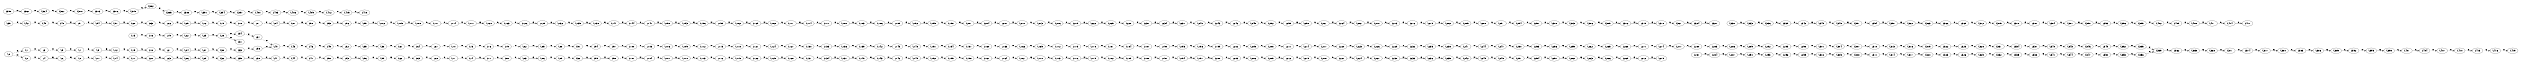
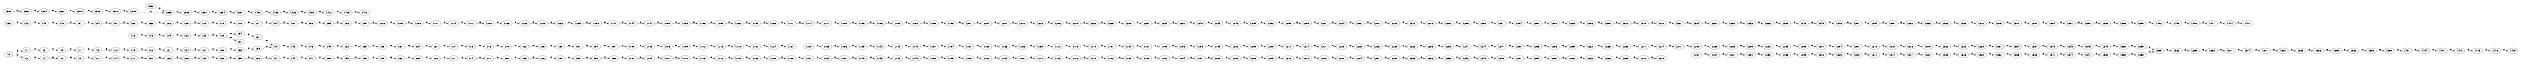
  strict digraph {
    rankdir=LR
    edge [style=dashed]
    S0
    S1
    S2
    S3
    S4
    S5
    S6
    S7
    S8
    S9
    S11
    S12
    S14
    S15
    S13
    S16
    S17
    S18
    S19
    S20
    S21
    S22
    S23
    S24
    S25
    S26
    S27
    S28
    S29
    S30
    S31
    S34
    S32
    S33
    S35
    S36
    S37
    S38
    S40
    S41
    S39
    S42
    S43
    S44
    S45
    S46
    S47
    S48
    S49
    S50
    S51
    S52
    S53
    S54
    S55
    S56
    S57
    S58
    S59
    S60
    S61
    S62
    S63
    S64
    S65
    S66
    S67
    S68
    S69
    S70
    S71
    S72
    S73
    S74
    S75
    S76
    S77
    S78
    S79
    S80
    S81
    S82
    S83
    S84
    S85
    S86
    S87
    S88
    S89
    S90
    S91
    S92
    S93
    S94
    S95
    S96
    S97
    S98
    S99
    S100
    S101
    S102
    S103
    S104
    S105
    S106
    S107
    S108
    S109
    S110
    S111
    S112
    S113
    S114
    S115
    S116
    S117
    S118
    S119
    S120
    S121
    S122
    S123
    S124
    S125
    S126
    S127
    S128
    S129
    S130
    S131
    S132
    S133
    S134
    S135
    S136
    S137
    S138
    S139
    S140
    S141
    S142
    S143
    S144
    S145
    S146
    S147
    S148
    S149
    S150
    S151
    S152
    S153
    S154
    S155
    S156
    S157
    S158
    S159
    S160
    S161
    S162
    S163
    S164
    S165
    S166
    S167
    S168
    S169
    S170
    S171
    S172
    S173
    S174
    S175
    S176
    S177
    S178
    S179
    S180
    S181
    S182
    S183
    S184
    S185
    S186
    S187
    S188
    S189
    S190
    S191
    S192
    S193
    S194
    S195
    S196
    S197
    S198
    S199
    S200
    S201
    S202
    S203
    S204
    S205
    S206
    S207
    S208
    S209
    S210
    S211
    S212
    S213
    S214
    S215
    S216
    S217
    S218
    S219
    S220
    S221
    S222
    S223
    S224
    S225
    S226
    S227
    S228
    S229
    S230
    S231
    S232
    S233
    S234
    S235
    S236
    S237
    S238
    S239
    S240
    S241
    S242
    S243
    S244
    S245
    S246
    S247
    S248
    S249
    S250
    S251
    S252
    S253
    S254
    S255
    S256
    S257
    S258
    S259
    S260
    S261
    S262
    S263
    S264
    S265
    S266
    S267
    S268
    S269
    S270
    S271
    S272
    S273
    S274
    S275
    S276
    S277
    S279
    S280
    S282
    S283
    S281
    S284
    S285
    S286
    S287
    S288
    S289
    S290
    S291
    S292
    S293
    S294
    S295
    S296
    S297
    S298
    S299
    S300
    S301
    S302
    S303
    S304
    S305
    S306
    S307
    S308
    S309
    S310
    S311
    S312
    S313
    S314
    S315
    S316
    S317
    S318
    S319
    S320
    S321
    S322
    S323
    S324
    S325
    S326
    S327
    S328
    S329
    S330
    S331
    S332
    S333
    S334
    S335
    S336
    S337
    S338
    S339
    S340
    S341
    S342
    S343
    S344
    S345
    S346
    S347
    S348
    S349
    S350
    S351
    S352
    S353
    S354
    S355
    S356
    S357
    S359
    S360
    S358
    S361
    S362
    S363
    S364
    S365
    S366
    S367
    S368
    S369
    S370
    S371
    S372
    S373
    S374
    S375
    S376
    S377
    S378
    S379
    S380
    S381
    S382
    S383
    S384
    S385
    S386
    S387
    S388
    S389
    S390
    S391
    S392
    S393
    S394
    S395
    S396
    S397
    S398
    S399
    S400
    S401
    S402
    S403
    S404
    S405
    S406
    S407
    S408
    S409
    S410
    S411
    S412
    S413
    S414
    S415
    S416
    S417
    S418
    S419
    S0 -> S1 [label=G]
    S0 -> S2 [label=A]
    S1 -> S3 [label=A]
    S2 -> S4 [label=T style=dotted]
    S3 -> S5 [label=T]
    S4 -> S6 [label=G style=solid]
    S5 -> S7 [label=T style=solid]
    S6 -> S8 [label=G style=dotted]
    S7 -> S9 [label=C style=dotted]
    S8 -> S11 [label=C]
    S9 -> S12 [label=G style=solid]
    S11 -> S14 [label=T style=dotted]
    S12 -> S15 [label=C style=dotted]
    S14 -> S17 [label=A style=dotted]
    S15 -> S18 [label=C style=solid]
    S13 -> S16 [label=T style=dotted]
    S16 -> S19 [label=C]
    S17 -> S20 [label=C style=solid]
    S18 -> S21 [label=G style=dotted]
    S19 -> S22 [label=T style=dotted]
    S20 -> S23 [label=G style=solid]
    S21 -> S24 [label=T]
    S22 -> S25 [label=G]
    S23 -> S26 [label=T style=solid]
    S24 -> S27 [label=C style=solid]
    S25 -> S28 [label=A style=solid]
    S26 -> S29 [label=C style=solid]
    S27 -> S30 [label=C]
    S28 -> S31 [label=A style=solid]
    S28 -> S34 [label=T]
    S29 -> S32 [label=A style=dotted]
    S30 -> S33 [label=A style=dotted]
    S34 -> S37 [label=T]
    S32 -> S35 [label=C style=solid]
    S33 -> S36 [label=A style=dotted]
    S35 -> S38 [label=T style=solid]
    S36 -> S40 [label=A style=solid]
    S37 -> S40 [label=A]
    S38 -> S41 [label=G style=solid]
    S40 -> S43 [label=A]
    S41 -> S44 [label=T]
    S39 -> S42 [label=G style=dotted]
    S42 -> S45 [label=A style=dotted]
    S43 -> S46 [label=T style=dotted]
    S44 -> S47 [label=T style=dotted]
    S45 -> S48 [label=C style=dotted]
    S46 -> S49 [label=G style=dotted]
    S47 -> S50 [label=T]
    S48 -> S51 [label=A style=solid]
    S49 -> S52 [label=C]
    S50 -> S53 [label=G]
    S51 -> S54 [label=G]
    S52 -> S55 [label=A]
    S53 -> S56 [label=A style=solid]
    S54 -> S57 [label=C style=solid]
    S55 -> S58 [label=T style=solid]
    S56 -> S59 [label=C style=dotted]
    S57 -> S60 [label=T style=solid]
    S58 -> S61 [label=A]
    S59 -> S62 [label=G style=dotted]
    S60 -> S63 [label=T]
    S61 -> S64 [label=G]
    S62 -> S65 [label=A]
    S63 -> S66 [label=C style=dotted]
    S64 -> S67 [label=T style=solid]
    S65 -> S68 [label=A style=dotted]
    S66 -> S69 [label=A]
    S67 -> S70 [label=A]
    S68 -> S71 [label=C]
    S69 -> S72 [label=T style=solid]
    S70 -> S73 [label=T]
    S71 -> S74 [label=C]
    S72 -> S75 [label=C]
    S73 -> S76 [label=A]
    S74 -> S77 [label=C style=solid]
    S75 -> S78 [label=G style=dotted]
    S76 -> S79 [label=G]
    S77 -> S80 [label=C]
    S78 -> S81 [label=G style=dotted]
    S79 -> S82 [label=T]
    S80 -> S83 [label=C style=dotted]
    S81 -> S84 [label=G]
    S82 -> S85 [label=A style=solid]
    S83 -> S86 [label=G style=solid]
    S84 -> S87 [label=A style=solid]
    S85 -> S88 [label=G]
    S86 -> S89 [label=T style=dotted]
    S87 -> S90 [label=G]
    S88 -> S91 [label=G style=solid]
    S89 -> S92 [label=C]
    S90 -> S93 [label=C style=dotted]
    S91 -> S94 [label=G style=dotted]
    S92 -> S95 [label=C style=solid]
    S93 -> S96 [label=T style=solid]
    S94 -> S97 [label=A]
    S95 -> S98 [label=A style=solid]
    S96 -> S99 [label=A]
    S97 -> S100 [label=G style=solid]
    S98 -> S101 [label=T]
    S99 -> S102 [label=C style=solid]
    S100 -> S103 [label=C style=dotted]
    S101 -> S104 [label=A style=solid]
    S102 -> S105 [label=T style=dotted]
    S103 -> S106 [label=T style=dotted]
    S104 -> S107 [label=G style=dotted]
    S105 -> S108 [label=A style=solid]
    S106 -> S109 [label=A]
    S107 -> S110 [label=C style=solid]
    S108 -> S111 [label=C style=dotted]
    S109 -> S112 [label=T]
    S110 -> S113 [label=C]
    S111 -> S114 [label=C]
    S112 -> S115 [label=A style=dotted]
    S113 -> S116 [label=T style=dotted]
    S114 -> S117 [label=A]
    S115 -> S118 [label=T style=solid]
    S116 -> S119 [label=C]
    S117 -> S120 [label=G style=solid]
    S118 -> S121 [label=T]
    S119 -> S122 [label=A]
    S120 -> S123 [label=C]
    S121 -> S124 [label=A style=dotted]
    S122 -> S125 [label=T]
    S123 -> S126 [label=C style=dotted]
    S124 -> S127 [label=A]
    S125 -> S128 [label=A style=solid]
    S126 -> S129 [label=G style=solid]
-   S127 -> S130 [label=A]
    S128 -> S131 [label=C style=dotted]
    S129 -> S132 [label=C style=solid]
    S130 -> S133 [label=C style=dotted]
    S131 -> S134 [label=C style=dotted]
    S132 -> S135 [label=C]
    S133 -> S136 [label=C style=solid]
    S134 -> S137 [label=A style=solid]
    S135 -> S138 [label=C style=solid]
    S136 -> S139 [label=T]
    S137 -> S140 [label=A style=solid]
    S138 -> S141 [label=G]
    S139 -> S142 [label=C style=solid]
    S140 -> S143 [label=G style=dotted]
    S141 -> S144 [label=T style=solid]
    S142 -> S145 [label=C style=dotted]
    S143 -> S146 [label=A]
    S144 -> S147 [label=C style=solid]
    S145 -> S148 [label=A style=dotted]
    S146 -> S149 [label=C style=dotted]
    S147 -> S150 [label=A style=solid]
    S148 -> S151 [label=G style=dotted]
    S149 -> S152 [label=T]
    S150 -> S153 [label=T style=solid]
    S151 -> S154 [label=A]
    S152 -> S155 [label=A]
    S153 -> S156 [label=G style=solid]
    S154 -> S157 [label=A style=dotted]
    S155 -> S158 [label=C style=dotted]
    S156 -> S159 [label=A style=solid]
    S157 -> S160 [label=A]
    S158 -> S161 [label=C style=dotted]
    S159 -> S162 [label=T style=solid]
    S160 -> S163 [label=G style=dotted]
    S161 -> S164 [label=C]
    S162 -> S165 [label=A style=solid]
    S163 -> S166 [label=A style=dotted]
    S164 -> S167 [label=C style=dotted]
    S165 -> S168 [label=A style=solid]
    S166 -> S169 [label=A]
    S167 -> S170 [label=G]
    S168 -> S171 [label=C]
    S169 -> S172 [label=T]
    S170 -> S173 [label=C]
    S171 -> S174 [label=G style=solid]
    S172 -> S175 [label=T style=dotted]
    S173 -> S176 [label=G]
    S174 -> S177 [label=C]
    S175 -> S178 [label=T style=dotted]
    S176 -> S179 [label=A style=solid]
    S177 -> S180 [label=C style=dotted]
    S178 -> S181 [label=T]
    S179 -> S182 [label=A style=dotted]
    S180 -> S183 [label=C style=solid]
    S181 -> S184 [label=T style=dotted]
    S182 -> S185 [label=C style=solid]
    S183 -> S186 [label=A style=solid]
    S184 -> S187 [label=G]
    S185 -> S188 [label=A style=dotted]
    S186 -> S189 [label=C style=solid]
    S187 -> S190 [label=C style=dotted]
    S188 -> S191 [label=A style=dotted]
    S189 -> S192 [label=G style=dotted]
    S190 -> S193 [label=T style=solid]
    S191 -> S194 [label=A style=dotted]
    S192 -> S195 [label=C style=solid]
    S193 -> S196 [label=C style=dotted]
    S194 -> S197 [label=C style=solid]
    S195 -> S198 [label=C style=dotted]
    S196 -> S199 [label=C]
    S197 -> S200 [label=C style=solid]
    S198 -> S201 [label=G style=dotted]
    S199 -> S202 [label=A]
    S200 -> S203 [label=C style=dotted]
    S201 -> S204 [label=G style=solid]
    S202 -> S205 [label=T style=dotted]
    S203 -> S206 [label=T style=dotted]
    S204 -> S207 [label=G]
    S205 -> S208 [label=C]
    S206 -> S209 [label=T style=dotted]
    S207 -> S210 [label=A style=solid]
    S208 -> S211 [label=A]
    S209 -> S212 [label=T style=solid]
    S210 -> S213 [label=C style=dotted]
    S211 -> S214 [label=T style=dotted]
    S212 -> S215 [label=A style=dotted]
    S213 -> S216 [label=A]
    S214 -> S217 [label=T style=solid]
    S215 -> S218 [label=T style=dotted]
    S216 -> S219 [label=C]
    S217 -> S220 [label=C]
    S218 -> S221 [label=C style=dotted]
    S219 -> S222 [label=C style=solid]
    S220 -> S223 [label=A style=solid]
    S221 -> S224 [label=A]
    S222 -> S225 [label=T style=solid]
    S223 -> S226 [label=C]
    S224 -> S227 [label=A]
    S225 -> S228 [label=G style=dotted]
    S226 -> S229 [label=C style=solid]
    S227 -> S230 [label=C]
    S228 -> S231 [label=G style=dotted]
    S229 -> S232 [label=C style=solid]
    S230 -> S233 [label=A style=solid]
    S231 -> S234 [label=G style=solid]
    S232 -> S235 [label=A]
    S233 -> S236 [label=G style=solid]
    S234 -> S237 [label=G style=solid]
    S235 -> S238 [label=G]
    S236 -> S239 [label=C style=solid]
    S237 -> S240 [label=T]
    S238 -> S241 [label=A style=solid]
    S239 -> S242 [label=A style=dotted]
    S240 -> S243 [label=C]
    S241 -> S244 [label=A style=dotted]
    S242 -> S245 [label=A]
    S243 -> S246 [label=A style=dotted]
    S244 -> S247 [label=T]
    S245 -> S248 [label=T]
    S246 -> S249 [label=C]
    S247 -> S250 [label=G style=dotted]
    S248 -> S251 [label=A style=dotted]
    S249 -> S252 [label=C]
    S250 -> S253 [label=A style=solid]
    S251 -> S254 [label=T]
    S252 -> S255 [label=T style=dotted]
    S253 -> S256 [label=T style=solid]
    S254 -> S257 [label=T style=dotted]
    S255 -> S258 [label=G style=solid]
    S256 -> S259 [label=G]
    S257 -> S260 [label=C style=solid]
    S258 -> S261 [label=C style=dotted]
    S259 -> S262 [label=A style=dotted]
    S260 -> S263 [label=G]
    S261 -> S264 [label=A style=solid]
    S262 -> S265 [label=A style=dotted]
    S263 -> S266 [label=G style=dotted]
    S264 -> S267 [label=A]
    S265 -> S268 [label=T]
    S266 -> S269 [label=A style=dotted]
    S267 -> S270 [label=A style=solid]
    S268 -> S271 [label=T style=solid]
    S269 -> S272 [label=G]
    S270 -> S273 [label=C]
    S271 -> S274 [label=A style=dotted]
    S272 -> S275 [label=A style=solid]
    S273 -> S276 [label=G style=dotted]
    S274 -> S277 [label=C style=solid]
    S276 -> S279 [label=C style=dotted]
    S277 -> S280 [label=C]
    S279 -> S282 [label=C style=solid]
    S280 -> S283 [label=T style=dotted]
    S282 -> S285 [label=T]
    S283 -> S286 [label=C]
    S281 -> S284 [label=A style=solid]
    S284 -> S287 [label=C style=solid]
    S285 -> S288 [label=T style=dotted]
    S286 -> S289 [label=G]
    S287 -> S290 [label=C style=solid]
    S288 -> S291 [label=C style=dotted]
    S289 -> S292 [label=G style=solid]
    S290 -> S293 [label=G style=solid]
    S291 -> S294 [label=T]
    S292 -> S295 [label=A style=dotted]
    S293 -> S296 [label=A style=dotted]
    S294 -> S297 [label=C style=dotted]
    S295 -> S298 [label=A]
    S296 -> S299 [label=A style=dotted]
    S297 -> S300 [label=C]
    S298 -> S301 [label=T style=dotted]
    S299 -> S302 [label=T]
    S300 -> S303 [label=A]
    S301 -> S304 [label=C style=dotted]
    S302 -> S305 [label=A style=solid]
    S303 -> S306 [label=C style=dotted]
    S304 -> S307 [label=A]
    S305 -> S308 [label=A style=dotted]
    S306 -> S309 [label=G style=dotted]
    S307 -> S310 [label=C style=solid]
    S308 -> S311 [label=A style=solid]
    S309 -> S312 [label=C style=solid]
    S310 -> S313 [label=C]
    S311 -> S314 [label=C]
    S312 -> S315 [label=A style=solid]
    S313 -> S316 [label=A]
    S314 -> S317 [label=C]
    S315 -> S318 [label=G style=solid]
    S316 -> S319 [label=C style=dotted]
    S317 -> S320 [label=A style=solid]
    S318 -> S321 [label=C style=dotted]
    S319 -> S322 [label=T style=dotted]
    S320 -> S323 [label=G]
    S321 -> S324 [label=C style=solid]
    S322 -> S325 [label=C style=solid]
    S323 -> S326 [label=T]
    S324 -> S327 [label=G style=solid]
    S325 -> S328 [label=T]
    S326 -> S329 [label=T style=solid]
+   S327 -> S330 [label=C]
    S328 -> S331 [label=G]
    S329 -> S332 [label=A style=dotted]
    S330 -> S333 [label=C style=solid]
    S331 -> S334 [label=T]
    S332 -> S335 [label=A style=dotted]
    S333 -> S336 [label=G]
    S334 -> S337 [label=G style=dotted]
    S335 -> S338 [label=A style=dotted]
    S336 -> S339 [label=C]
    S337 -> S340 [label=A style=solid]
    S338 -> S341 [label=G style=dotted]
    S339 -> S342 [label=C]
    S340 -> S343 [label=A]
    S341 -> S344 [label=C]
    S342 -> S345 [label=G style=solid]
    S343 -> S346 [label=C style=dotted]
    S344 -> S347 [label=T style=dotted]
    S345 -> S348 [label=A style=dotted]
    S346 -> S349 [label=T]
    S347 -> S350 [label=T style=dotted]
    S348 -> S351 [label=G style=solid]
    S349 -> S352 [label=T style=solid]
    S350 -> S353 [label=A]
    S351 -> S354 [label=C style=dotted]
    S352 -> S355 [label=T style=solid]
    S353 -> S356 [label=C style=solid]
    S354 -> S357 [label=A style=solid]
    S355 -> S359 [label=G]
    S356 -> S359 [label=C style=solid]
    S357 -> S360 [label=G style=solid]
    S359 -> S362 [label=C style=solid]
    S360 -> S363 [label=C style=solid]
    S358 -> S361 [label=A style=solid]
    S361 -> S364 [label=A]
    S362 -> S365 [label=C style=solid]
    S363 -> S366 [label=C style=solid]
    S364 -> S367 [label=G style=dotted]
    S365 -> S368 [label=G]
    S366 -> S369 [label=C]
    S367 -> S370 [label=T style=dotted]
    S368 -> S371 [label=A style=solid]
    S369 -> S372 [label=C style=dotted]
    S370 -> S373 [label=T]
    S371 -> S374 [label=A style=dotted]
    S372 -> S375 [label=C]
    S373 -> S376 [label=A]
    S374 -> S377 [label=A style=solid]
    S375 -> S378 [label=C]
    S376 -> S379 [label=C style=dotted]
    S377 -> S380 [label=G style=solid]
    S378 -> S381 [label=G]
-   S379 -> S382 [label=C]
+   S379 -> S385 [label=C]
    S380 -> S383 [label=C]
    S381 -> S384 [label=G style=dotted]
    S382 -> S385 [label=T style=dotted]
    S383 -> S386 [label=A style=solid]
    S384 -> S387 [label=C]
    S385 -> S388 [label=C style=solid]
    S386 -> S389 [label=G style=solid]
    S387 -> S390 [label=G style=solid]
    S388 -> S391 [label=T]
    S389 -> S392 [label=C style=solid]
    S390 -> S393 [label=T style=solid]
    S391 -> S394 [label=C]
    S392 -> S395 [label=A style=dotted]
    S393 -> S396 [label=C]
    S394 -> S397 [label=C style=solid]
    S395 -> S398 [label=G style=solid]
    S396 -> S399 [label=C]
    S397 -> S400 [label=G style=dotted]
    S398 -> S401 [label=C]
    S399 -> S402 [label=A style=dotted]
    S400 -> S403 [label=A style=dotted]
    S401 -> S404 [label=C style=solid]
    S402 -> S405 [label=G style=dotted]
    S403 -> S406 [label=A style=solid]
    S404 -> S407 [label=A style=dotted]
    S405 -> S408 [label=C style=dotted]
    S406 -> S409 [label=A style=dotted]
    S407 -> S410 [label=A]
    S408 -> S411 [label=A style=solid]
    S409 -> S412 [label=A style=solid]
    S410 -> S413 [label=G]
    S411 -> S414 [label=C]
    S412 -> S415 [label=T style=dotted]
    S413 -> S416 [label=C style=dotted]
    S414 -> S417 [label=C style=solid]
    S415 -> S418 [label=G style=solid]
    S416 -> S419 [label=T style=dotted]
  }
